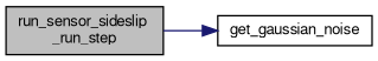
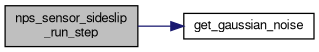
  digraph {
    rankdir=LR
    node [color=black fontname=FreeSans fontsize=10 shape=record style=filled]
-   n1 [fillcolor=grey75 fontcolor=black height=0.2 label="run_sensor_sideslip\l_run_step" width=0.4]
+   n1 [fillcolor=grey75 fontcolor=black height=0.2 label="nps_sensor_sideslip\l_run_step" width=0.4]
    n2 [fillcolor=white height=0.2 label=get_gaussian_noise width=0.4]
    n1 -> n2 [color=midnightblue fontname=FreeSans fontsize=10 labelfontname=FreeSans labelfontsize=10 style=solid]
  }
